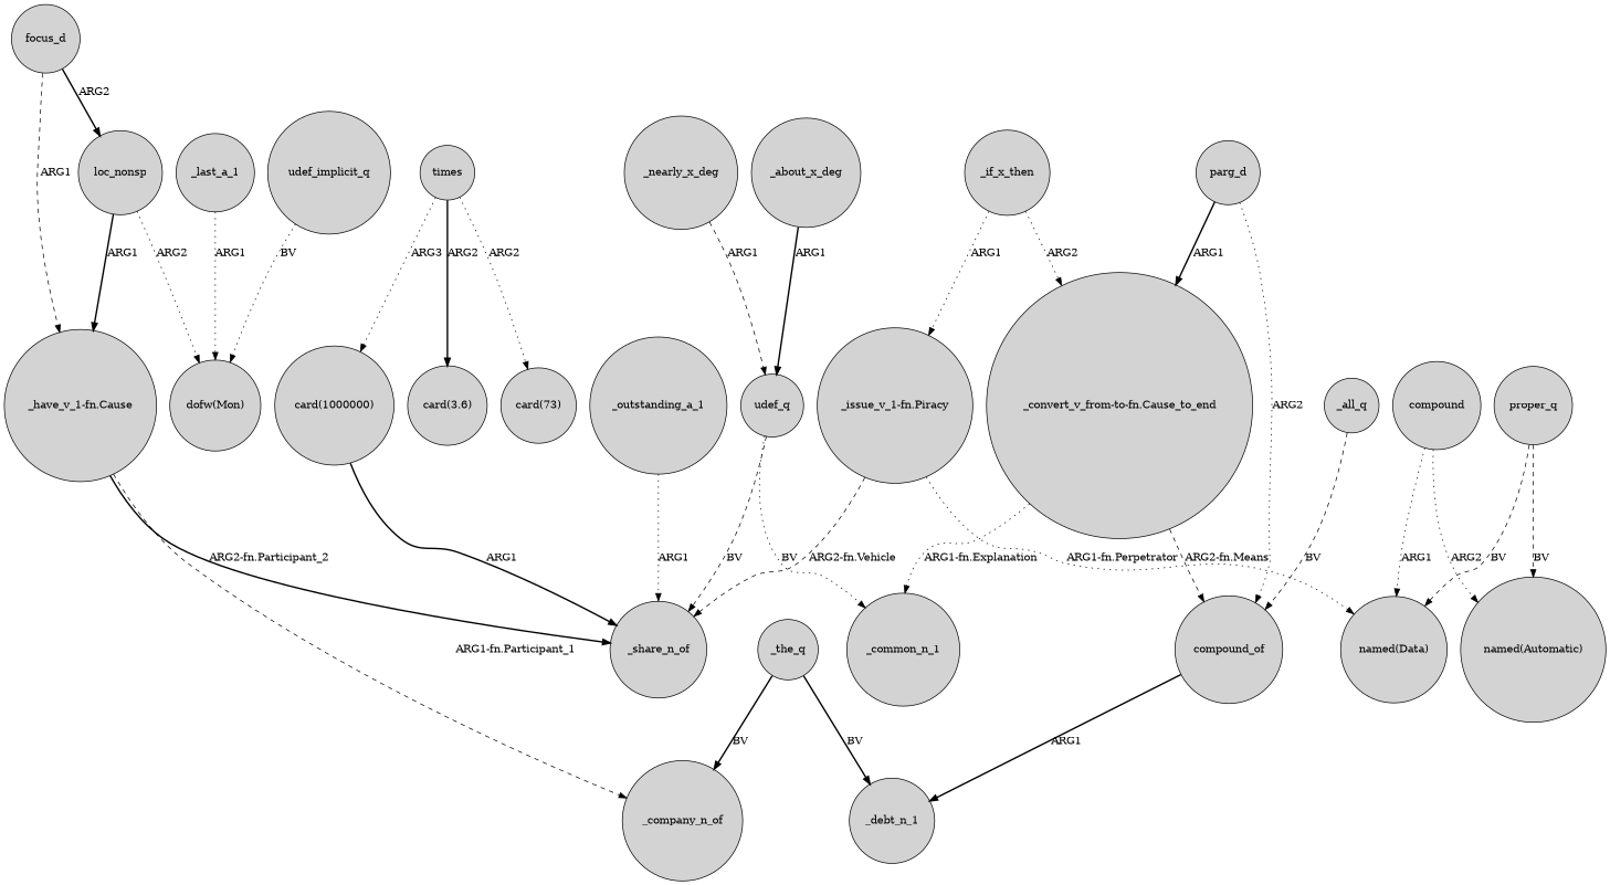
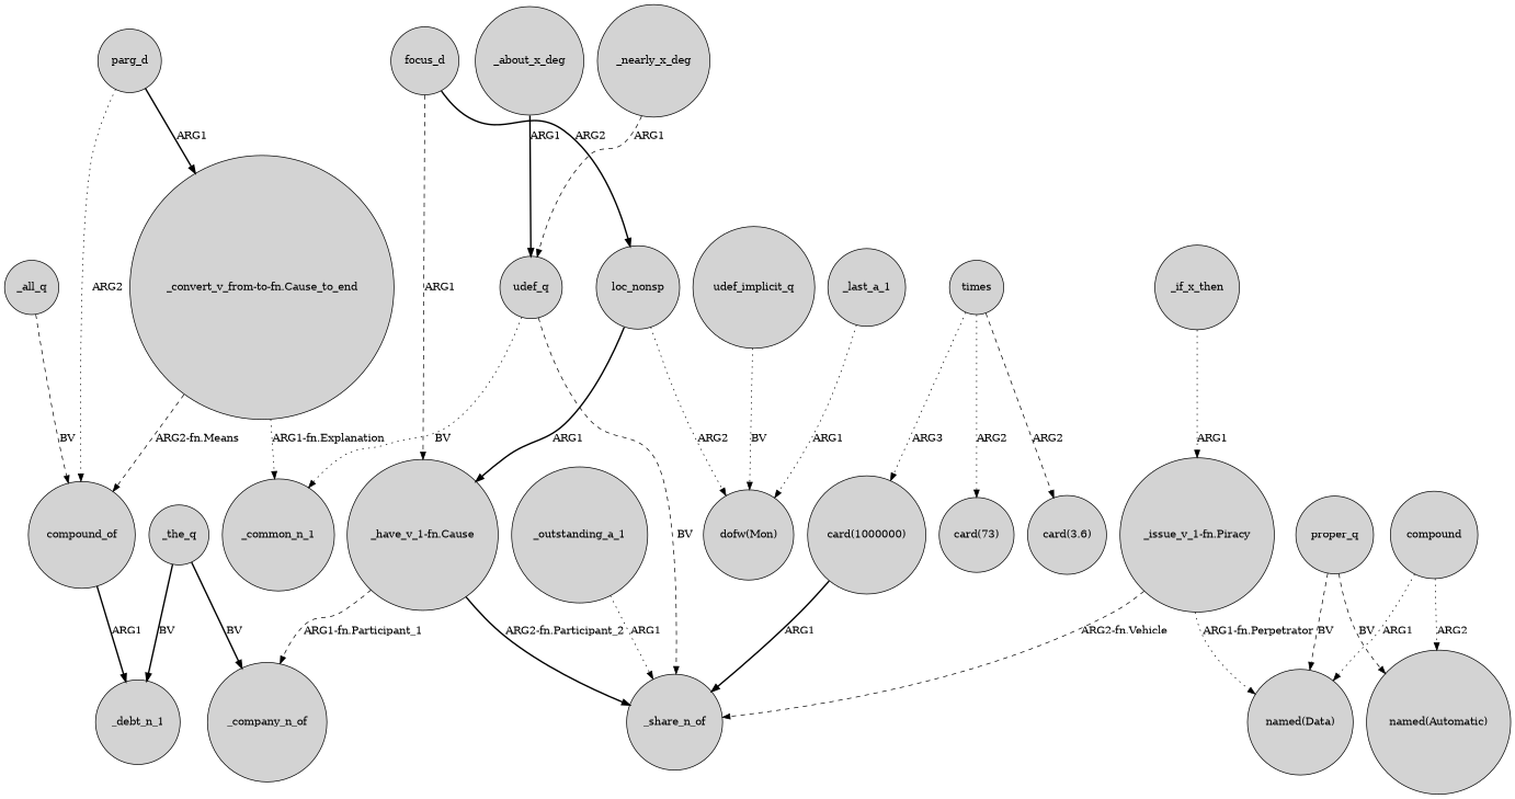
  digraph {
    node [shape=circle style=filled]
    edge [style=dotted]
    _if_x_then
    "_issue_v_1-fn.Piracy"
    "_convert_v_from-to-fn.Cause_to_end"
    _share_n_of
    "named(Data)"
    n6 [label=compound_of]
    _common_n_1
    compound
    "named(Automatic)"
    n10 [label="_have_v_1-fn.Cause"]
    _company_n_of
    times
    "card(1000000)"
    "card(73)"
    "card(3.6)"
    n16 [label=udef_implicit_q]
    "dofw(Mon)"
    focus_d
    loc_nonsp
    proper_q
    _all_q
    _debt_n_1
    udef_q
    parg_d
    _about_x_deg
    _outstanding_a_1
    _last_a_1
    _the_q
    _nearly_x_deg
    _if_x_then -> "_issue_v_1-fn.Piracy" [label=ARG1]
-   _if_x_then -> "_convert_v_from-to-fn.Cause_to_end" [label=ARG2]
    "_issue_v_1-fn.Piracy" -> _share_n_of [label="ARG2-fn.Vehicle" style=dashed]
    "_issue_v_1-fn.Piracy" -> "named(Data)" [label="ARG1-fn.Perpetrator"]
    "_convert_v_from-to-fn.Cause_to_end" -> n6 [label="ARG2-fn.Means" style=dashed]
    "_convert_v_from-to-fn.Cause_to_end" -> _common_n_1 [label="ARG1-fn.Explanation"]
    n6 -> _debt_n_1 [label=ARG1 style=bold]
    compound -> "named(Data)" [label=ARG1]
    compound -> "named(Automatic)" [label=ARG2]
    n10 -> _share_n_of [label="ARG2-fn.Participant_2" style=bold]
    n10 -> _company_n_of [label="ARG1-fn.Participant_1" style=dashed]
    times -> "card(1000000)" [label=ARG3]
    times -> "card(73)" [label=ARG2]
-   times -> "card(3.6)" [label=ARG2 style=bold]
+   times -> "card(3.6)" [label=ARG2 style=dashed]
    "card(1000000)" -> _share_n_of [label=ARG1 style=bold]
    n16 -> "dofw(Mon)" [label=BV]
    focus_d -> n10 [label=ARG1 style=dashed]
    focus_d -> loc_nonsp [label=ARG2 style=bold]
    loc_nonsp -> n10 [label=ARG1 style=bold]
    loc_nonsp -> "dofw(Mon)" [label=ARG2]
    proper_q -> "named(Data)" [label=BV style=dashed]
    proper_q -> "named(Automatic)" [label=BV style=dashed]
    _all_q -> n6 [label=BV style=dashed]
    udef_q -> _share_n_of [label=BV style=dashed]
    udef_q -> _common_n_1 [label=BV]
    parg_d -> "_convert_v_from-to-fn.Cause_to_end" [label=ARG1 style=bold]
    parg_d -> n6 [label=ARG2]
    _about_x_deg -> udef_q [label=ARG1 style=bold]
    _outstanding_a_1 -> _share_n_of [label=ARG1]
    _last_a_1 -> "dofw(Mon)" [label=ARG1]
    _the_q -> _company_n_of [label=BV style=bold]
    _the_q -> _debt_n_1 [label=BV style=bold]
    _nearly_x_deg -> udef_q [label=ARG1 style=dashed]
  }
